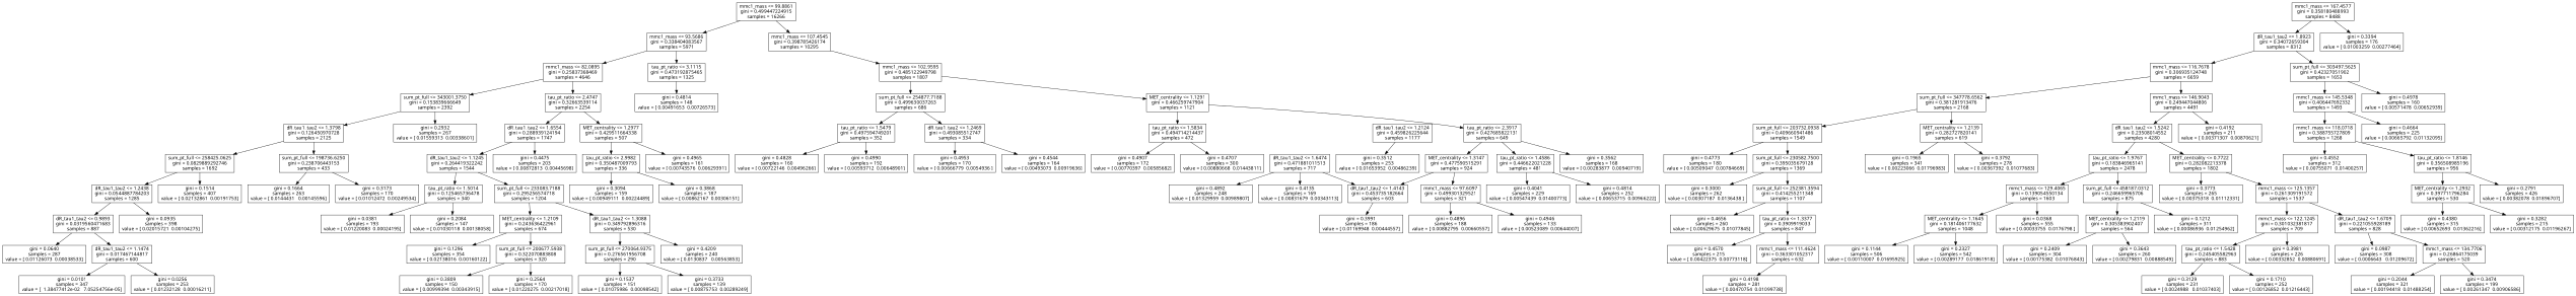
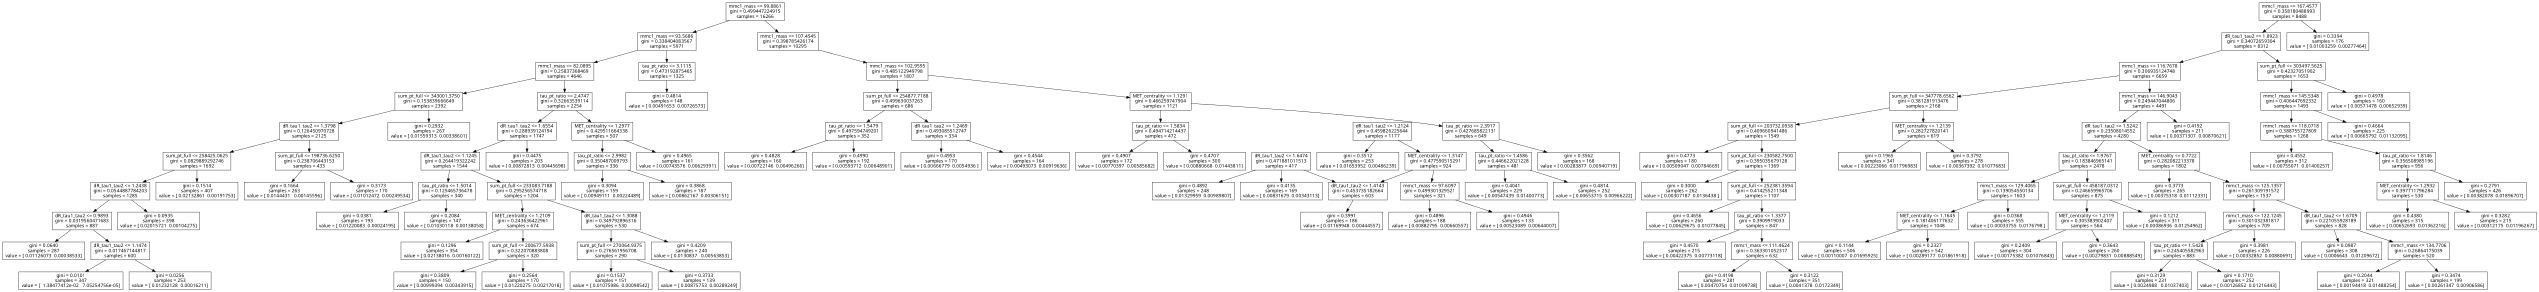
  digraph {
    fontname="Noto Sans"
    node [fontname="Noto Sans" shape=box]
    edge [fontname="Noto Sans"]
    n1 [label="mmc1_mass <= 99.8861\ngini = 0.499447224915\nsamples = 16266"]
    n2 [label="mmc1_mass <= 93.5686\ngini = 0.338404083567\nsamples = 5971"]
    n3 [label="mmc1_mass <= 107.4545\ngini = 0.398785426174\nsamples = 10295"]
    n4 [label="mmc1_mass <= 82.0895\ngini = 0.25837368469\nsamples = 4646"]
    n5 [label="tau_pt_ratio <= 3.1115\ngini = 0.473192875465\nsamples = 1325"]
    n6 [label="mmc1_mass <= 102.9595\ngini = 0.485122949798\nsamples = 1807"]
    n7 [label="sum_pt_full <= 343001.3750\ngini = 0.153839666649\nsamples = 2392"]
    n8 [label="tau_pt_ratio <= 2.4747\ngini = 0.32663539114\nsamples = 2254"]
    n9 [label="gini = 0.4814\nsamples = 148\nvalue = [ 0.00491653  0.00726573]"]
    n10 [label="dR_tau1_tau2 <= 1.3798\ngini = 0.126450970728\nsamples = 2125"]
    n11 [label="gini = 0.2932\nsamples = 267\nvalue = [ 0.01559313  0.00338601]"]
    n12 [label="dR_tau1_tau2 <= 1.6554\ngini = 0.288939124194\nsamples = 1747"]
    n13 [label="MET_centrality <= 1.2977\ngini = 0.429511664338\nsamples = 507"]
    n14 [label="sum_pt_full <= 258425.0625\ngini = 0.0829889292746\nsamples = 1692"]
    n15 [label="sum_pt_full <= 198736.6250\ngini = 0.238706443153\nsamples = 433"]
    n16 [label="dR_tau1_tau2 <= 1.2438\ngini = 0.0544887784203\nsamples = 1285"]
    n17 [label="gini = 0.1514\nsamples = 407\nvalue = [ 0.02132861  0.00191753]"]
    n18 [label="gini = 0.1664\nsamples = 263\nvalue = [ 0.0144431   0.00145596]"]
    n19 [label="gini = 0.3173\nsamples = 170\nvalue = [ 0.01012472  0.00249534]"]
    n20 [label="dR_tau1_tau2 <= 0.9893\ngini = 0.0319560471683\nsamples = 887"]
    n21 [label="gini = 0.0935\nsamples = 398\nvalue = [ 0.02015721  0.00104275]"]
    n22 [label="gini = 0.0640\nsamples = 287\nvalue = [ 0.01126073  0.00038533]"]
    n23 [label="dR_tau1_tau2 <= 1.1474\ngini = 0.017467144817\nsamples = 600"]
    n24 [label="gini = 0.0101\nsamples = 347\nvalue = [  1.38477412e-02   7.05254756e-05]"]
    n25 [label="gini = 0.0256\nsamples = 253\nvalue = [ 0.01232128  0.00016211]"]
    n26 [label="dR_tau1_tau2 <= 1.1245\ngini = 0.264419322242\nsamples = 1544"]
    n27 [label="gini = 0.4475\nsamples = 203\nvalue = [ 0.00872813  0.00445698]"]
    n28 [label="tau_pt_ratio <= 2.9982\ngini = 0.350487009793\nsamples = 336"]
    n29 [label="gini = 0.4965\nsamples = 161\nvalue = [ 0.00743576  0.00629391]"]
    n30 [label="tau_pt_ratio <= 1.5014\ngini = 0.125465736478\nsamples = 340"]
    n31 [label="sum_pt_full <= 233083.7188\ngini = 0.295256574718\nsamples = 1204"]
    n32 [label="gini = 0.0381\nsamples = 193\nvalue = [ 0.01220083  0.00024195]"]
    n33 [label="gini = 0.2084\nsamples = 147\nvalue = [ 0.01030118  0.00138058]"]
    n34 [label="MET_centrality <= 1.2109\ngini = 0.243636422961\nsamples = 674"]
    n35 [label="dR_tau1_tau2 <= 1.3088\ngini = 0.349792896316\nsamples = 530"]
    n36 [label="gini = 0.1296\nsamples = 354\nvalue = [ 0.02138016  0.00160122]"]
    n37 [label="sum_pt_full <= 200677.5938\ngini = 0.322070883808\nsamples = 320"]
    n38 [label="sum_pt_full <= 270064.9375\ngini = 0.276561956708\nsamples = 290"]
    n39 [label="gini = 0.4209\nsamples = 240\nvalue = [ 0.0130837   0.00563853]"]
    n40 [label="gini = 0.3809\nsamples = 150\nvalue = [ 0.00999394  0.00343915]"]
    n41 [label="gini = 0.2564\nsamples = 170\nvalue = [ 0.01220275  0.00217018]"]
    n42 [label="gini = 0.1537\nsamples = 151\nvalue = [ 0.01075986  0.00098542]"]
    n43 [label="gini = 0.3733\nsamples = 139\nvalue = [ 0.00875753  0.00289249]"]
    n44 [label="gini = 0.3094\nsamples = 159\nvalue = [ 0.00949111  0.00224489]"]
    n45 [label="gini = 0.3868\nsamples = 187\nvalue = [ 0.00862167  0.00306151]"]
    n46 [label="dR_tau1_tau2 <= 1.2124\ngini = 0.459826225644\nsamples = 1177"]
    n47 [label="gini = 0.3512\nsamples = 253\nvalue = [ 0.01653952  0.00486239]"]
    n48 [label="MET_centrality <= 1.3147\ngini = 0.477590515291\nsamples = 924"]
    n49 [label="dR_tau1_tau2 <= 1.4143\ngini = 0.453735182664\nsamples = 603"]
    n50 [label="mmc1_mass <= 97.6097\ngini = 0.499301329521\nsamples = 321"]
    n51 [label="gini = 0.3991\nsamples = 186\nvalue = [ 0.01169948  0.00444557]"]
    n52 [label="gini = 0.4896\nsamples = 188\nvalue = [ 0.00882795  0.00660557]"]
    n53 [label="gini = 0.4946\nsamples = 133\nvalue = [ 0.00523089  0.00644007]"]
-   n54 [label="dR_tau1_tau2 <= 1.6474\ngini = 0.471881011513\nsamples = 717"]
+   n54 [label="dR_tau1_tau2 <= 1.6474\ngini = 0.471881011513\nsamples = 417"]
    n55 [label="gini = 0.4892\nsamples = 248\nvalue = [ 0.01329959  0.00989807]"]
    n56 [label="gini = 0.4135\nsamples = 169\nvalue = [ 0.00831679  0.00343113]"]
    n57 [label="sum_pt_full <= 254877.7188\ngini = 0.499630037263\nsamples = 686"]
    n58 [label="MET_centrality <= 1.1291\ngini = 0.466259747904\nsamples = 1121"]
    n59 [label="mmc1_mass <= 167.4577\ngini = 0.358180488993\nsamples = 8488"]
    n60 [label="dR_tau1_tau2 <= 1.8923\ngini = 0.34072659304\nsamples = 8312"]
    n61 [label="gini = 0.3394\nsamples = 176\nvalue = [ 0.01003259  0.00277464]"]
    n62 [label="tau_pt_ratio <= 1.5479\ngini = 0.497594749201\nsamples = 352"]
    n63 [label="dR_tau1_tau2 <= 1.2469\ngini = 0.493085512747\nsamples = 334"]
    n64 [label="tau_pt_ratio <= 1.5834\ngini = 0.494714214437\nsamples = 472"]
    n65 [label="tau_pt_ratio <= 2.3917\ngini = 0.427685822131\nsamples = 649"]
    n66 [label="gini = 0.4828\nsamples = 160\nvalue = [ 0.00722146  0.00496266]"]
    n67 [label="gini = 0.4990\nsamples = 192\nvalue = [ 0.00593712  0.00648901]"]
    n68 [label="gini = 0.4953\nsamples = 170\nvalue = [ 0.00666779  0.0054936 ]"]
    n69 [label="gini = 0.4544\nsamples = 164\nvalue = [ 0.00493073  0.00919636]"]
    n70 [label="gini = 0.4907\nsamples = 172\nvalue = [ 0.00770397  0.00585682]"]
    n71 [label="gini = 0.4707\nsamples = 300\nvalue = [ 0.00880668  0.01443811]"]
    n72 [label="tau_pt_ratio <= 1.4586\ngini = 0.446622021228\nsamples = 481"]
    n73 [label="gini = 0.3562\nsamples = 168\nvalue = [ 0.00283877  0.00940719]"]
    n74 [label="gini = 0.4041\nsamples = 229\nvalue = [ 0.00547439  0.01400773]"]
    n75 [label="gini = 0.4814\nsamples = 252\nvalue = [ 0.00653715  0.00966222]"]
    n76 [label="mmc1_mass <= 116.7678\ngini = 0.306935124748\nsamples = 6659"]
    n77 [label="sum_pt_full <= 303497.5625\ngini = 0.42327051902\nsamples = 1653"]
    n78 [label="sum_pt_full <= 347778.6562\ngini = 0.381281913476\nsamples = 2168"]
    n79 [label="mmc1_mass <= 146.9043\ngini = 0.249447044806\nsamples = 4491"]
    n80 [label="mmc1_mass <= 145.5348\ngini = 0.406447692332\nsamples = 1493"]
    n81 [label="gini = 0.4978\nsamples = 160\nvalue = [ 0.00571478  0.00652939]"]
    n82 [label="sum_pt_full <= 203732.0938\ngini = 0.409660941486\nsamples = 1549"]
    n83 [label="MET_centrality <= 1.2139\ngini = 0.282727820141\nsamples = 619"]
    n84 [label="dR_tau1_tau2 <= 1.5242\ngini = 0.23508014552\nsamples = 4280"]
    n85 [label="gini = 0.4192\nsamples = 211\nvalue = [ 0.00371307  0.00870621]"]
    n86 [label="gini = 0.4773\nsamples = 180\nvalue = [ 0.00509047  0.00784669]"]
    n87 [label="sum_pt_full <= 230582.7500\ngini = 0.395035679128\nsamples = 1369"]
    n88 [label="gini = 0.1965\nsamples = 341\nvalue = [ 0.00223066  0.01796983]"]
    n89 [label="gini = 0.3792\nsamples = 278\nvalue = [ 0.00367392  0.01077683]"]
    n90 [label="gini = 0.3000\nsamples = 262\nvalue = [ 0.00307187  0.0136438 ]"]
    n91 [label="sum_pt_full <= 252381.3594\ngini = 0.414255211348\nsamples = 1107"]
    n92 [label="gini = 0.4656\nsamples = 260\nvalue = [ 0.00629675  0.01077845]"]
    n93 [label="tau_pt_ratio <= 1.3377\ngini = 0.3909919033\nsamples = 847"]
    n94 [label="gini = 0.4570\nsamples = 215\nvalue = [ 0.00422375  0.00773118]"]
    n95 [label="mmc1_mass <= 111.4624\ngini = 0.363301052317\nsamples = 632"]
    n96 [label="gini = 0.4198\nsamples = 281\nvalue = [ 0.00470754  0.01099738]"]
+   n97 [label="gini = 0.3122\nsamples = 351\nvalue = [ 0.0041378  0.0172349]"]
    n98 [label="tau_pt_ratio <= 1.9767\ngini = 0.183846965141\nsamples = 2478"]
    n99 [label="MET_centrality <= 0.7722\ngini = 0.282082213378\nsamples = 1802"]
    n100 [label="mmc1_mass <= 129.4065\ngini = 0.139054550134\nsamples = 1603"]
    n101 [label="sum_pt_full <= 458187.0312\ngini = 0.246659965706\nsamples = 875"]
    n102 [label="gini = 0.3773\nsamples = 265\nvalue = [ 0.00375318  0.01112331]"]
    n103 [label="mmc1_mass <= 125.1357\ngini = 0.261309191572\nsamples = 1537"]
    n104 [label="MET_centrality <= 1.1645\ngini = 0.181406177632\nsamples = 1048"]
    n105 [label="gini = 0.0368\nsamples = 555\nvalue = [ 0.00033755  0.0176798 ]"]
    n106 [label="MET_centrality <= 1.2119\ngini = 0.305383902407\nsamples = 564"]
    n107 [label="gini = 0.1212\nsamples = 311\nvalue = [ 0.00086936  0.01254962]"]
    n108 [label="gini = 0.1144\nsamples = 506\nvalue = [ 0.00110007  0.01695925]"]
    n109 [label="gini = 0.2327\nsamples = 542\nvalue = [ 0.00289177  0.01861918]"]
    n110 [label="gini = 0.2409\nsamples = 304\nvalue = [ 0.00175382  0.01076843]"]
    n111 [label="gini = 0.3643\nsamples = 260\nvalue = [ 0.00279831  0.00888549]"]
    n112 [label="mmc1_mass <= 122.1245\ngini = 0.301032381817\nsamples = 709"]
    n113 [label="dR_tau1_tau2 <= 1.6709\ngini = 0.221055928189\nsamples = 828"]
    n114 [label="tau_pt_ratio <= 1.5428\ngini = 0.245405582963\nsamples = 883"]
    n115 [label="gini = 0.3981\nsamples = 226\nvalue = [ 0.00332852  0.00880691]"]
    n116 [label="gini = 0.0987\nsamples = 308\nvalue = [ 0.0006643   0.01209672]"]
    n117 [label="mmc1_mass <= 134.7706\ngini = 0.26864175039\nsamples = 520"]
    n118 [label="gini = 0.3129\nsamples = 231\nvalue = [ 0.0024988   0.01037403]"]
    n119 [label="gini = 0.1710\nsamples = 252\nvalue = [ 0.00126852  0.01216443]"]
    n120 [label="gini = 0.2044\nsamples = 321\nvalue = [ 0.00194418  0.01488254]"]
    n121 [label="gini = 0.3474\nsamples = 199\nvalue = [ 0.00261347  0.00906586]"]
    n122 [label="mmc1_mass <= 118.0718\ngini = 0.388755727809\nsamples = 1268"]
    n123 [label="gini = 0.4664\nsamples = 225\nvalue = [ 0.00665792  0.01132095]"]
    n124 [label="gini = 0.4552\nsamples = 312\nvalue = [ 0.00755071  0.01400257]"]
    n125 [label="tau_pt_ratio <= 1.8146\ngini = 0.356508985196\nsamples = 956"]
    n126 [label="MET_centrality <= 1.2932\ngini = 0.397711796284\nsamples = 530"]
    n127 [label="gini = 0.2791\nsamples = 426\nvalue = [ 0.00382078  0.01896707]"]
    n128 [label="gini = 0.4380\nsamples = 315\nvalue = [ 0.00652693  0.01362216]"]
    n129 [label="gini = 0.3282\nsamples = 215\nvalue = [ 0.00312175  0.01196267]"]
    n1 -> n2
    n1 -> n3
    n2 -> n4
    n2 -> n5
    n3 -> n6
    n4 -> n7
    n4 -> n8
    n5 -> n9
    n6 -> n57
    n6 -> n58
    n7 -> n10
    n7 -> n11
    n8 -> n12
    n8 -> n13
    n10 -> n14
    n10 -> n15
    n12 -> n26
    n12 -> n27
    n13 -> n28
    n13 -> n29
    n14 -> n16
    n14 -> n17
    n15 -> n18
    n15 -> n19
    n16 -> n20
    n16 -> n21
    n20 -> n22
    n20 -> n23
    n23 -> n24
    n23 -> n25
    n26 -> n30
    n26 -> n31
    n28 -> n44
    n28 -> n45
    n30 -> n32
    n30 -> n33
    n31 -> n34
    n31 -> n35
    n34 -> n36
    n34 -> n37
    n35 -> n38
    n35 -> n39
    n37 -> n40
    n37 -> n41
    n38 -> n42
    n38 -> n43
    n46 -> n47
-   n65 -> n48
+   n46 -> n48
    n48 -> n49
    n48 -> n50
    n49 -> n51
    n50 -> n52
    n50 -> n53
    n54 -> n49
    n54 -> n55
    n54 -> n56
    n57 -> n62
    n57 -> n63
    n58 -> n64
    n58 -> n65
    n59 -> n60
    n59 -> n61
    n60 -> n76
    n60 -> n77
    n62 -> n66
    n62 -> n67
    n63 -> n68
    n63 -> n69
    n64 -> n70
    n64 -> n71
    n65 -> n72
    n65 -> n73
    n72 -> n74
    n72 -> n75
    n76 -> n78
    n76 -> n79
    n77 -> n80
    n77 -> n81
    n78 -> n82
    n78 -> n83
    n79 -> n84
    n79 -> n85
    n80 -> n122
    n80 -> n123
    n82 -> n86
    n82 -> n87
    n83 -> n88
    n83 -> n89
    n84 -> n98
    n84 -> n99
    n87 -> n90
    n87 -> n91
    n91 -> n92
    n91 -> n93
    n93 -> n94
    n93 -> n95
    n95 -> n96
+   n95 -> n97
    n98 -> n100
    n98 -> n101
    n99 -> n102
    n99 -> n103
    n100 -> n104
    n100 -> n105
    n101 -> n106
    n101 -> n107
    n103 -> n112
    n103 -> n113
    n104 -> n108
    n104 -> n109
    n106 -> n110
    n106 -> n111
    n112 -> n114
    n112 -> n115
    n113 -> n116
    n113 -> n117
    n114 -> n118
    n114 -> n119
    n117 -> n120
    n117 -> n121
    n122 -> n124
    n122 -> n125
    n125 -> n126
    n125 -> n127
    n126 -> n128
    n126 -> n129
  }
